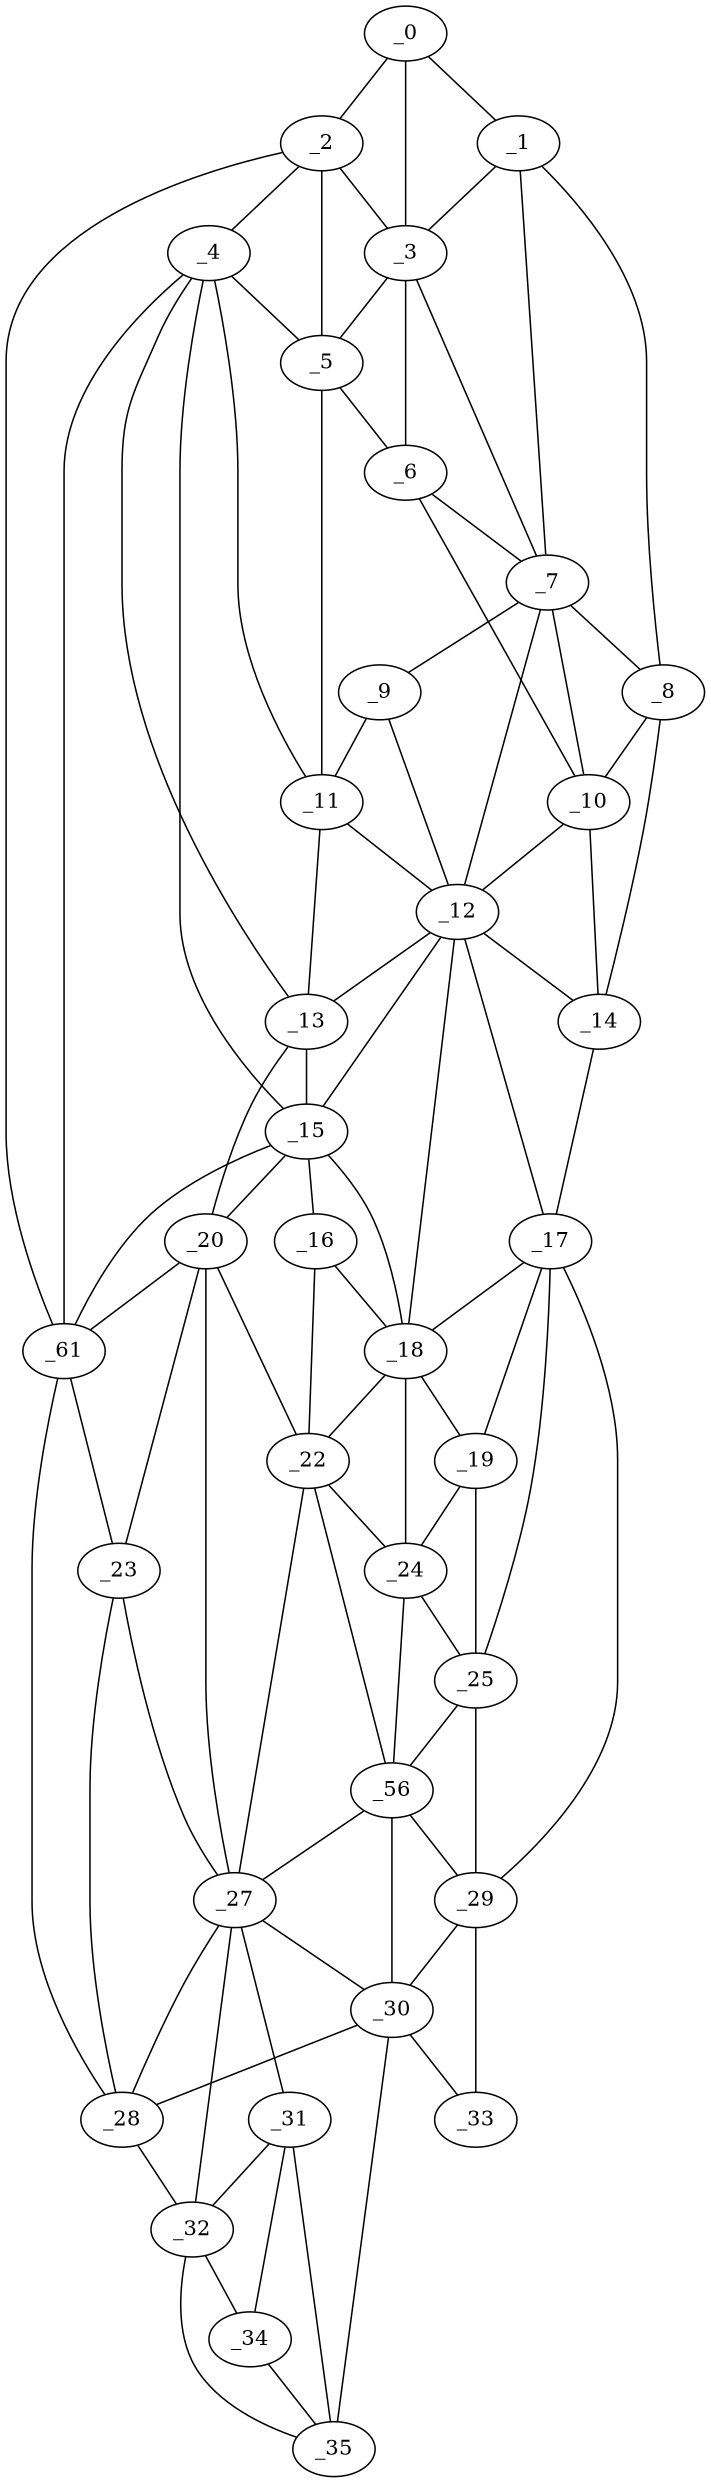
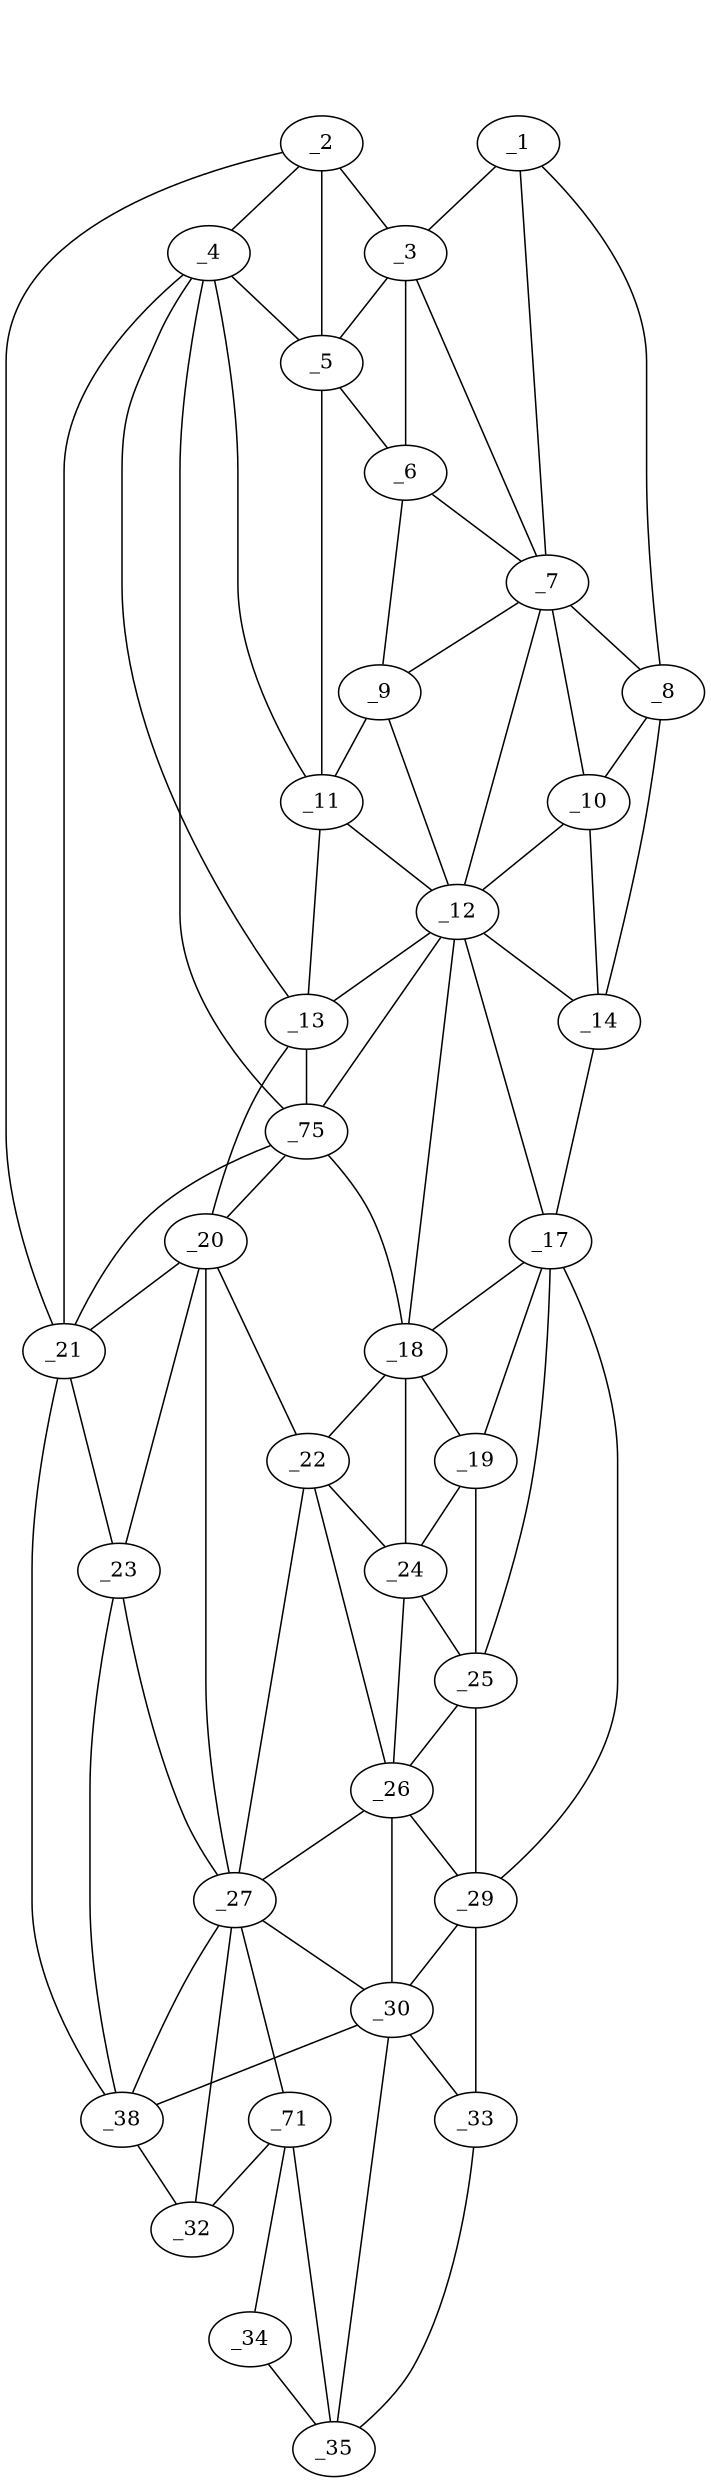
  graph {
    node [x=49 y=53]
    edge [valence=2]
-   _0 [x=8]
    _1 [x=22 y=82]
    _2 [x=24 y=50]
    _3 [x=27 y=66]
    _7 [x=33 y=75]
    _8 [x=36 y=89]
    _4 [x=30]
    _5 [x=31 y=58]
-   _21 [x=83 y=41 label=_61]
+   _21 [x=83 y=41]
    _6 [x=32 y=65]
    _9 [x=39 y=64]
    _10 [x=42 y=79]
    _12 [x=47 y=73]
    _14 [y=90]
    _11 [x=45 y=63]
    _13 [y=62]
-   _15 [x=63 y=60]
+   _15 [x=63 y=60 label=_75]
    _23 [x=92 y=40]
-   _28 [x=104 y=38]
+   _28 [x=104 y=38 label=_38]
    _18 [x=70 y=74]
    _17 [x=66 y=87]
    _20 [x=82 y=46]
-   _16 [x=66 y=60]
    _27 [x=102 y=54]
    _32 [x=111 y=43]
    _19 [x=74 y=82]
    _22 [x=86 y=63]
    _24 [x=92 y=70]
    _25 [x=94 y=78]
    _29 [x=106 y=79]
-   _26 [x=100 y=68 label=_56]
+   _26 [x=100 y=68]
    _30 [x=109 y=67]
    _33 [x=115 y=76]
-   _31 [x=110]
+   _31 [x=110 label=_71]
    _35 [x=122 y=59]
    _34 [x=119 y=49]
-   _0 -- _1 [valence=1]
-   _0 -- _2 [valence=1]
-   _0 -- _3 [valence=1]
    _1 -- _3
    _1 -- _7
    _1 -- _8 [valence=1]
    _2 -- _3
    _2 -- _4
    _2 -- _5
    _2 -- _21 [valence=1]
    _3 -- _7
    _3 -- _5 [valence=1]
    _3 -- _6
    _7 -- _8
    _7 -- _9 [valence=1]
    _7 -- _10
    _7 -- _12
    _8 -- _10 [valence=1]
    _8 -- _14 [valence=1]
    _4 -- _5
    _4 -- _21
    _4 -- _11
    _4 -- _13
    _4 -- _15
    _5 -- _6
    _5 -- _11
    _21 -- _23 [valence=1]
    _21 -- _28 [valence=1]
    _6 -- _7
-   _6 -- _10
+   _6 -- _9
    _9 -- _12
    _9 -- _11 [valence=1]
    _10 -- _12 [valence=1]
    _10 -- _14
    _12 -- _14 [valence=1]
    _12 -- _13
    _12 -- _15
    _12 -- _18 [valence=1]
    _12 -- _17
    _14 -- _17 [valence=1]
    _11 -- _12
    _11 -- _13
    _13 -- _15
    _13 -- _20
    _15 -- _21
    _15 -- _18
    _15 -- _20 [valence=1]
-   _15 -- _16
    _23 -- _28
    _23 -- _27
    _28 -- _32 [valence=1]
    _18 -- _19
    _18 -- _22
    _18 -- _24 [valence=1]
    _17 -- _18
    _17 -- _19 [valence=1]
    _17 -- _25
    _17 -- _29 [valence=1]
    _20 -- _21
    _20 -- _23 [valence=1]
    _20 -- _27
    _20 -- _22
-   _16 -- _18 [valence=1]
-   _16 -- _22 [valence=1]
    _27 -- _28
    _27 -- _32
    _27 -- _30
    _27 -- _31 [valence=1]
-   _32 -- _34 [valence=1]
    _19 -- _24 [valence=1]
    _19 -- _25
    _22 -- _27 [valence=1]
    _22 -- _24
    _22 -- _26
    _24 -- _25
    _24 -- _26 [valence=1]
    _25 -- _29 [valence=1]
    _25 -- _26
    _29 -- _30 [valence=1]
    _29 -- _33 [valence=1]
    _26 -- _27
    _26 -- _29 [valence=1]
    _26 -- _30
    _30 -- _28
    _30 -- _33 [valence=1]
    _30 -- _35
-   _32 -- _35 [valence=1]
+   _33 -- _35 [valence=1]
    _31 -- _32
    _31 -- _35 [valence=1]
    _31 -- _34 [valence=1]
    _34 -- _35 [valence=1]
  }
